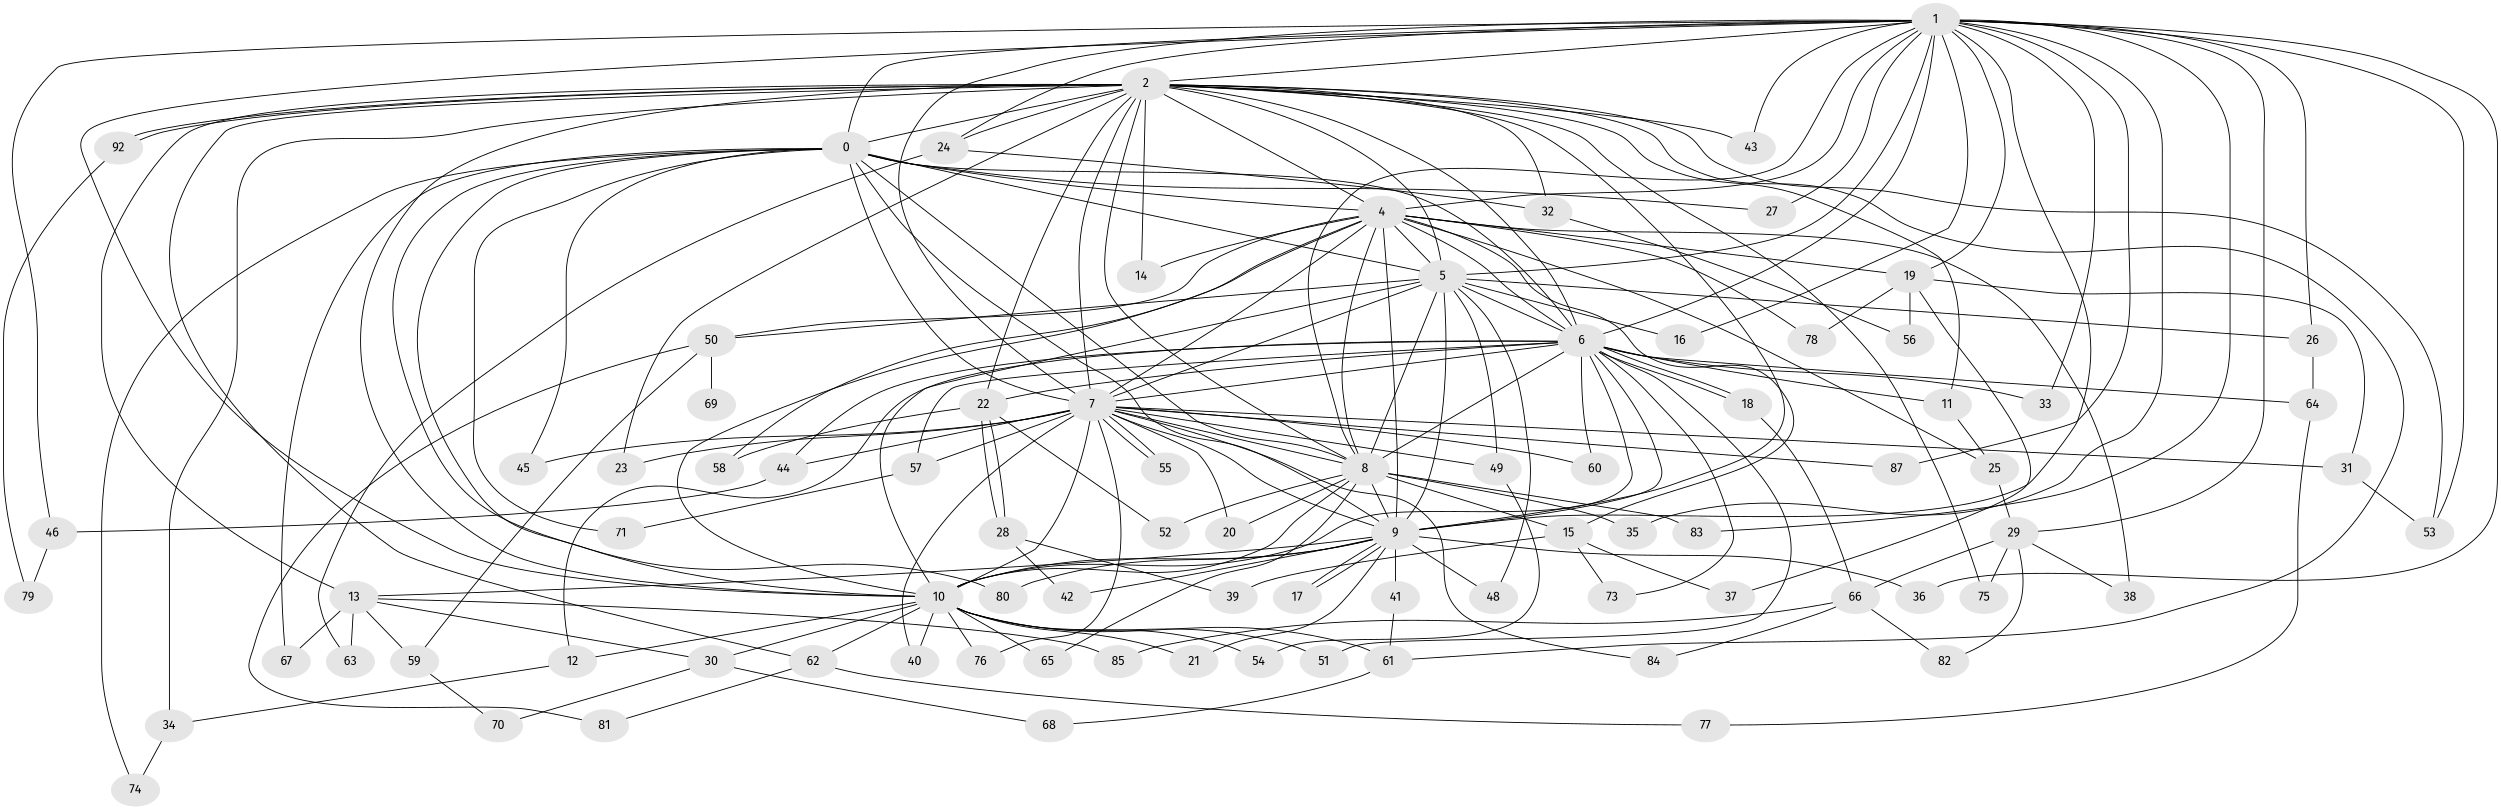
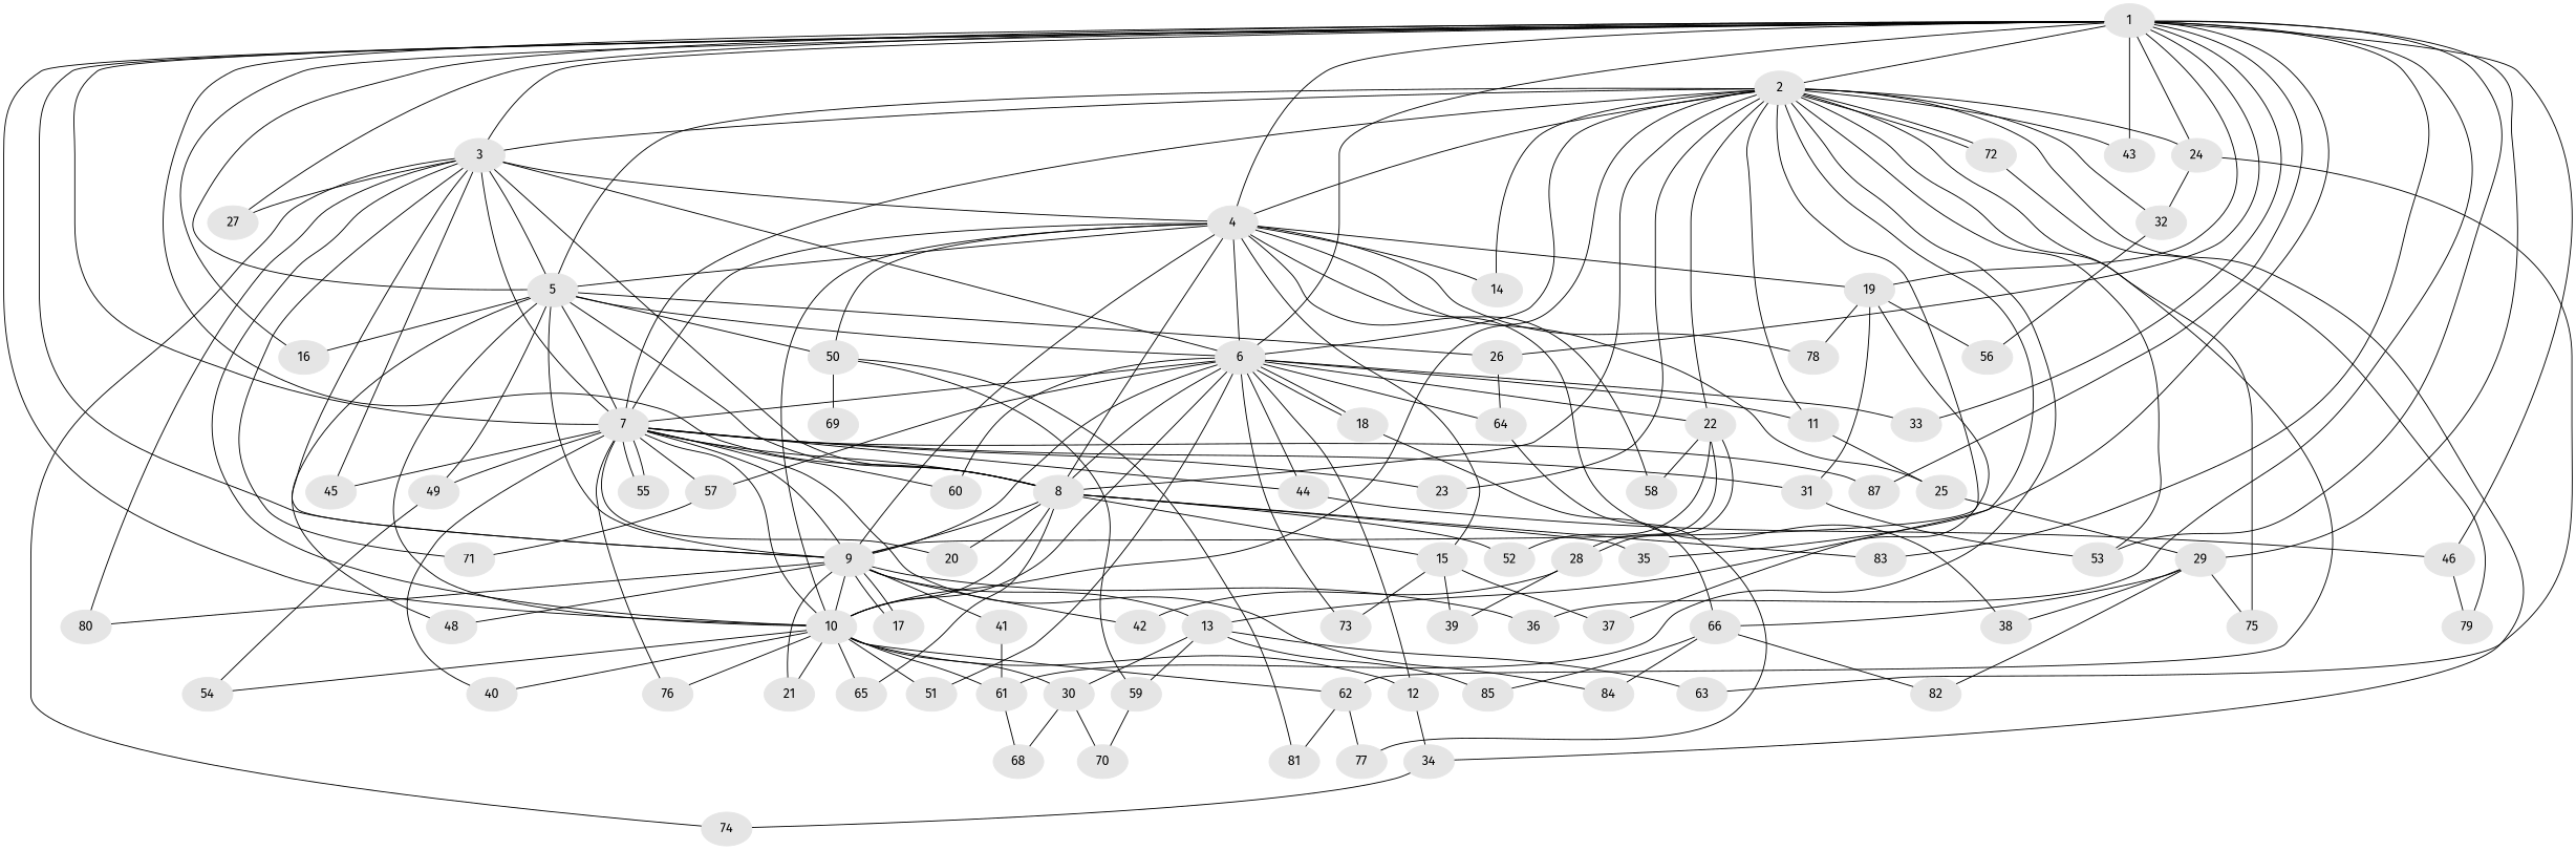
  graph {
    fontname="Fira Sans"
    node [color=gray90 fontname="Fira Sans" style=filled]
    edge [fontname="Fira Sans"]
    1
    2
-   3 [label=0]
+   3
    4
    5
    6
    7
    8
    9
    10
    16
    19
    24
    26
    27
    29
    33
    35
    36
    43
    46
    n22 [label=87]
    83
    53
    11
    13
    14
    22
    23
    32
    34
    61
    62
-   72 [label=92]
+   72
    75
    45
-   67
    71
    74
    80
    15
    25
    38
    50
    58
    78
    48
    49
    12
    18
    44
    51
    57
    60
    64
    73
    20
    31
    40
    55
    76
    84
    52
    65
    17
    21
    41
    42
    30
    54
    37
    56
    63
    66
    82
    79
    59
    85
    28
    68
    81
    77
    39
    69
    70
    1 -- 2
    1 -- 3
    1 -- 4
    1 -- 5
    1 -- 6
    1 -- 7
    1 -- 8
    1 -- 9
    1 -- 10
    1 -- 16
    1 -- 19
    1 -- 24
    1 -- 26
    1 -- 27
    1 -- 29
    1 -- 33
    1 -- 35
    1 -- 36
    1 -- 43
    1 -- 46
    1 -- n22
    1 -- 83
    1 -- 53
    2 -- 3
    2 -- 4
    2 -- 5
    2 -- 6
    2 -- 7
    2 -- 8
    2 -- 9
    2 -- 10
    2 -- 24
    2 -- 43
    2 -- 53
    2 -- 11
    2 -- 13
    2 -- 14
    2 -- 22
    2 -- 23
    2 -- 32
    2 -- 34
    2 -- 61
    2 -- 62
    2 -- 72
    2 -- 72
    2 -- 75
    3 -- 4
    3 -- 5
    3 -- 6
    3 -- 7
    3 -- 8
    3 -- 9
    3 -- 10
    3 -- 27
    3 -- 45
-   3 -- 67
    3 -- 71
    3 -- 74
    3 -- 80
    4 -- 5
    4 -- 6
    4 -- 7
    4 -- 8
    4 -- 9
    4 -- 10
    4 -- 19
    4 -- 14
    4 -- 15
    4 -- 25
    4 -- 38
    4 -- 50
    4 -- 58
    4 -- 78
    5 -- 6
    5 -- 7
    5 -- 8
    5 -- 9
    5 -- 10
    5 -- 16
    5 -- 26
    5 -- 50
    5 -- 48
    5 -- 49
    6 -- 7
    6 -- 8
    6 -- 9
    6 -- 10
    6 -- 33
    6 -- 11
    6 -- 22
    6 -- 12
    6 -- 18
    6 -- 18
    6 -- 44
    6 -- 51
    6 -- 57
    6 -- 60
    6 -- 64
    6 -- 73
    7 -- 8
    7 -- 9
    7 -- 10
    7 -- n22
    7 -- 23
    7 -- 45
    7 -- 49
    7 -- 44
    7 -- 57
    7 -- 60
    7 -- 20
    7 -- 31
    7 -- 40
    7 -- 55
    7 -- 55
    7 -- 76
    7 -- 84
    8 -- 9
    8 -- 10
    8 -- 35
    8 -- 83
    8 -- 15
    8 -- 20
    8 -- 52
    8 -- 65
    9 -- 10
    9 -- 36
    9 -- 13
    9 -- 80
    9 -- 48
    9 -- 17
    9 -- 17
    9 -- 21
    9 -- 41
    9 -- 42
    10 -- 61
    10 -- 62
    10 -- 12
    10 -- 51
    10 -- 40
    10 -- 76
    10 -- 65
    10 -- 21
    10 -- 30
    10 -- 54
    19 -- 78
    19 -- 31
    19 -- 37
    19 -- 56
    24 -- 32
    24 -- 63
    26 -- 64
    29 -- 75
    29 -- 38
    29 -- 66
    29 -- 82
    46 -- 79
    11 -- 25
-   13 -- 67
    13 -- 30
    13 -- 63
    13 -- 59
    13 -- 85
    22 -- 58
    22 -- 52
    22 -- 28
    22 -- 28
    32 -- 56
    34 -- 74
    61 -- 68
    62 -- 81
    62 -- 77
    72 -- 79
    15 -- 73
    15 -- 37
    15 -- 39
    25 -- 29
    50 -- 59
    50 -- 81
    50 -- 69
    49 -- 54
    12 -- 34
    18 -- 66
    44 -- 46
    57 -- 71
    64 -- 77
    31 -- 53
    41 -- 61
    30 -- 68
    30 -- 70
    66 -- 84
    66 -- 82
    66 -- 85
    59 -- 70
    28 -- 42
    28 -- 39
  }
